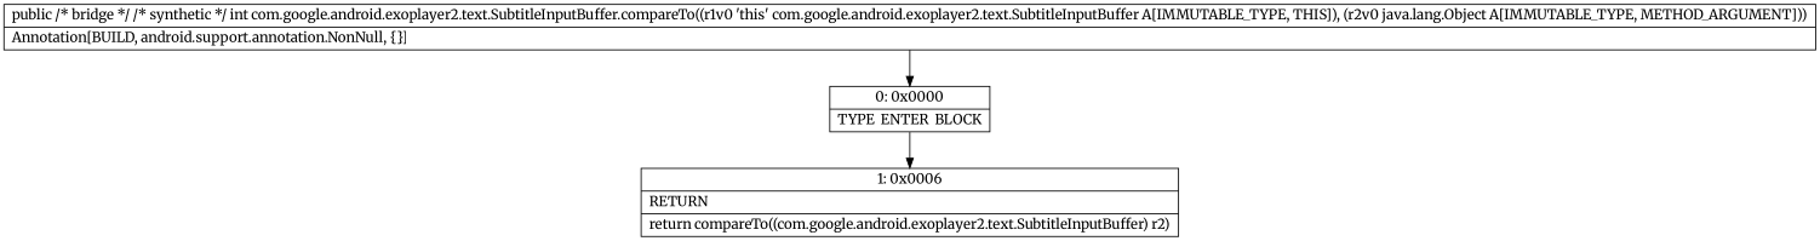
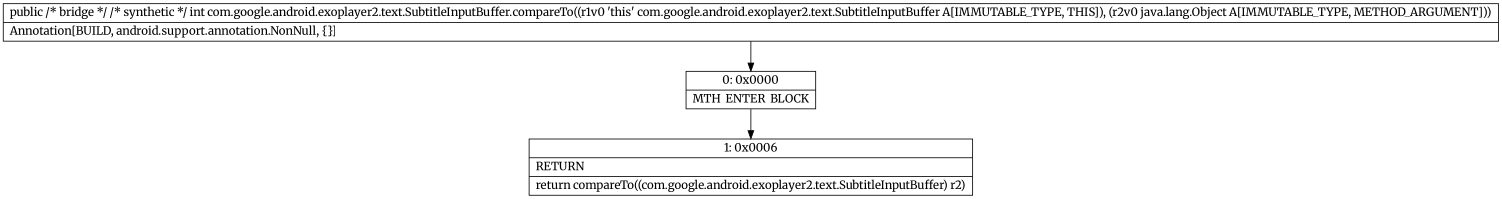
  digraph {
    fontname=Merriweather
    node [shape=record fontname=Merriweather]
    edge [fontname=Merriweather]
-   n1 [label="{0\:\ 0x0000|TYPE_ENTER_BLOCK\l}"]
+   n1 [label="{0\:\ 0x0000|MTH_ENTER_BLOCK\l}"]
    n2 [label="{1\:\ 0x0006|RETURN\l|return compareTo((com.google.android.exoplayer2.text.SubtitleInputBuffer) r2)\l}"]
    n3 [label="{public \/* bridge *\/ \/* synthetic *\/ int com.google.android.exoplayer2.text.SubtitleInputBuffer.compareTo((r1v0 'this' com.google.android.exoplayer2.text.SubtitleInputBuffer A[IMMUTABLE_TYPE, THIS]), (r2v0 java.lang.Object A[IMMUTABLE_TYPE, METHOD_ARGUMENT]))  | Annotation[BUILD, android.support.annotation.NonNull, \{\}]\l}"]
    n1 -> n2
    n3 -> n1
  }
